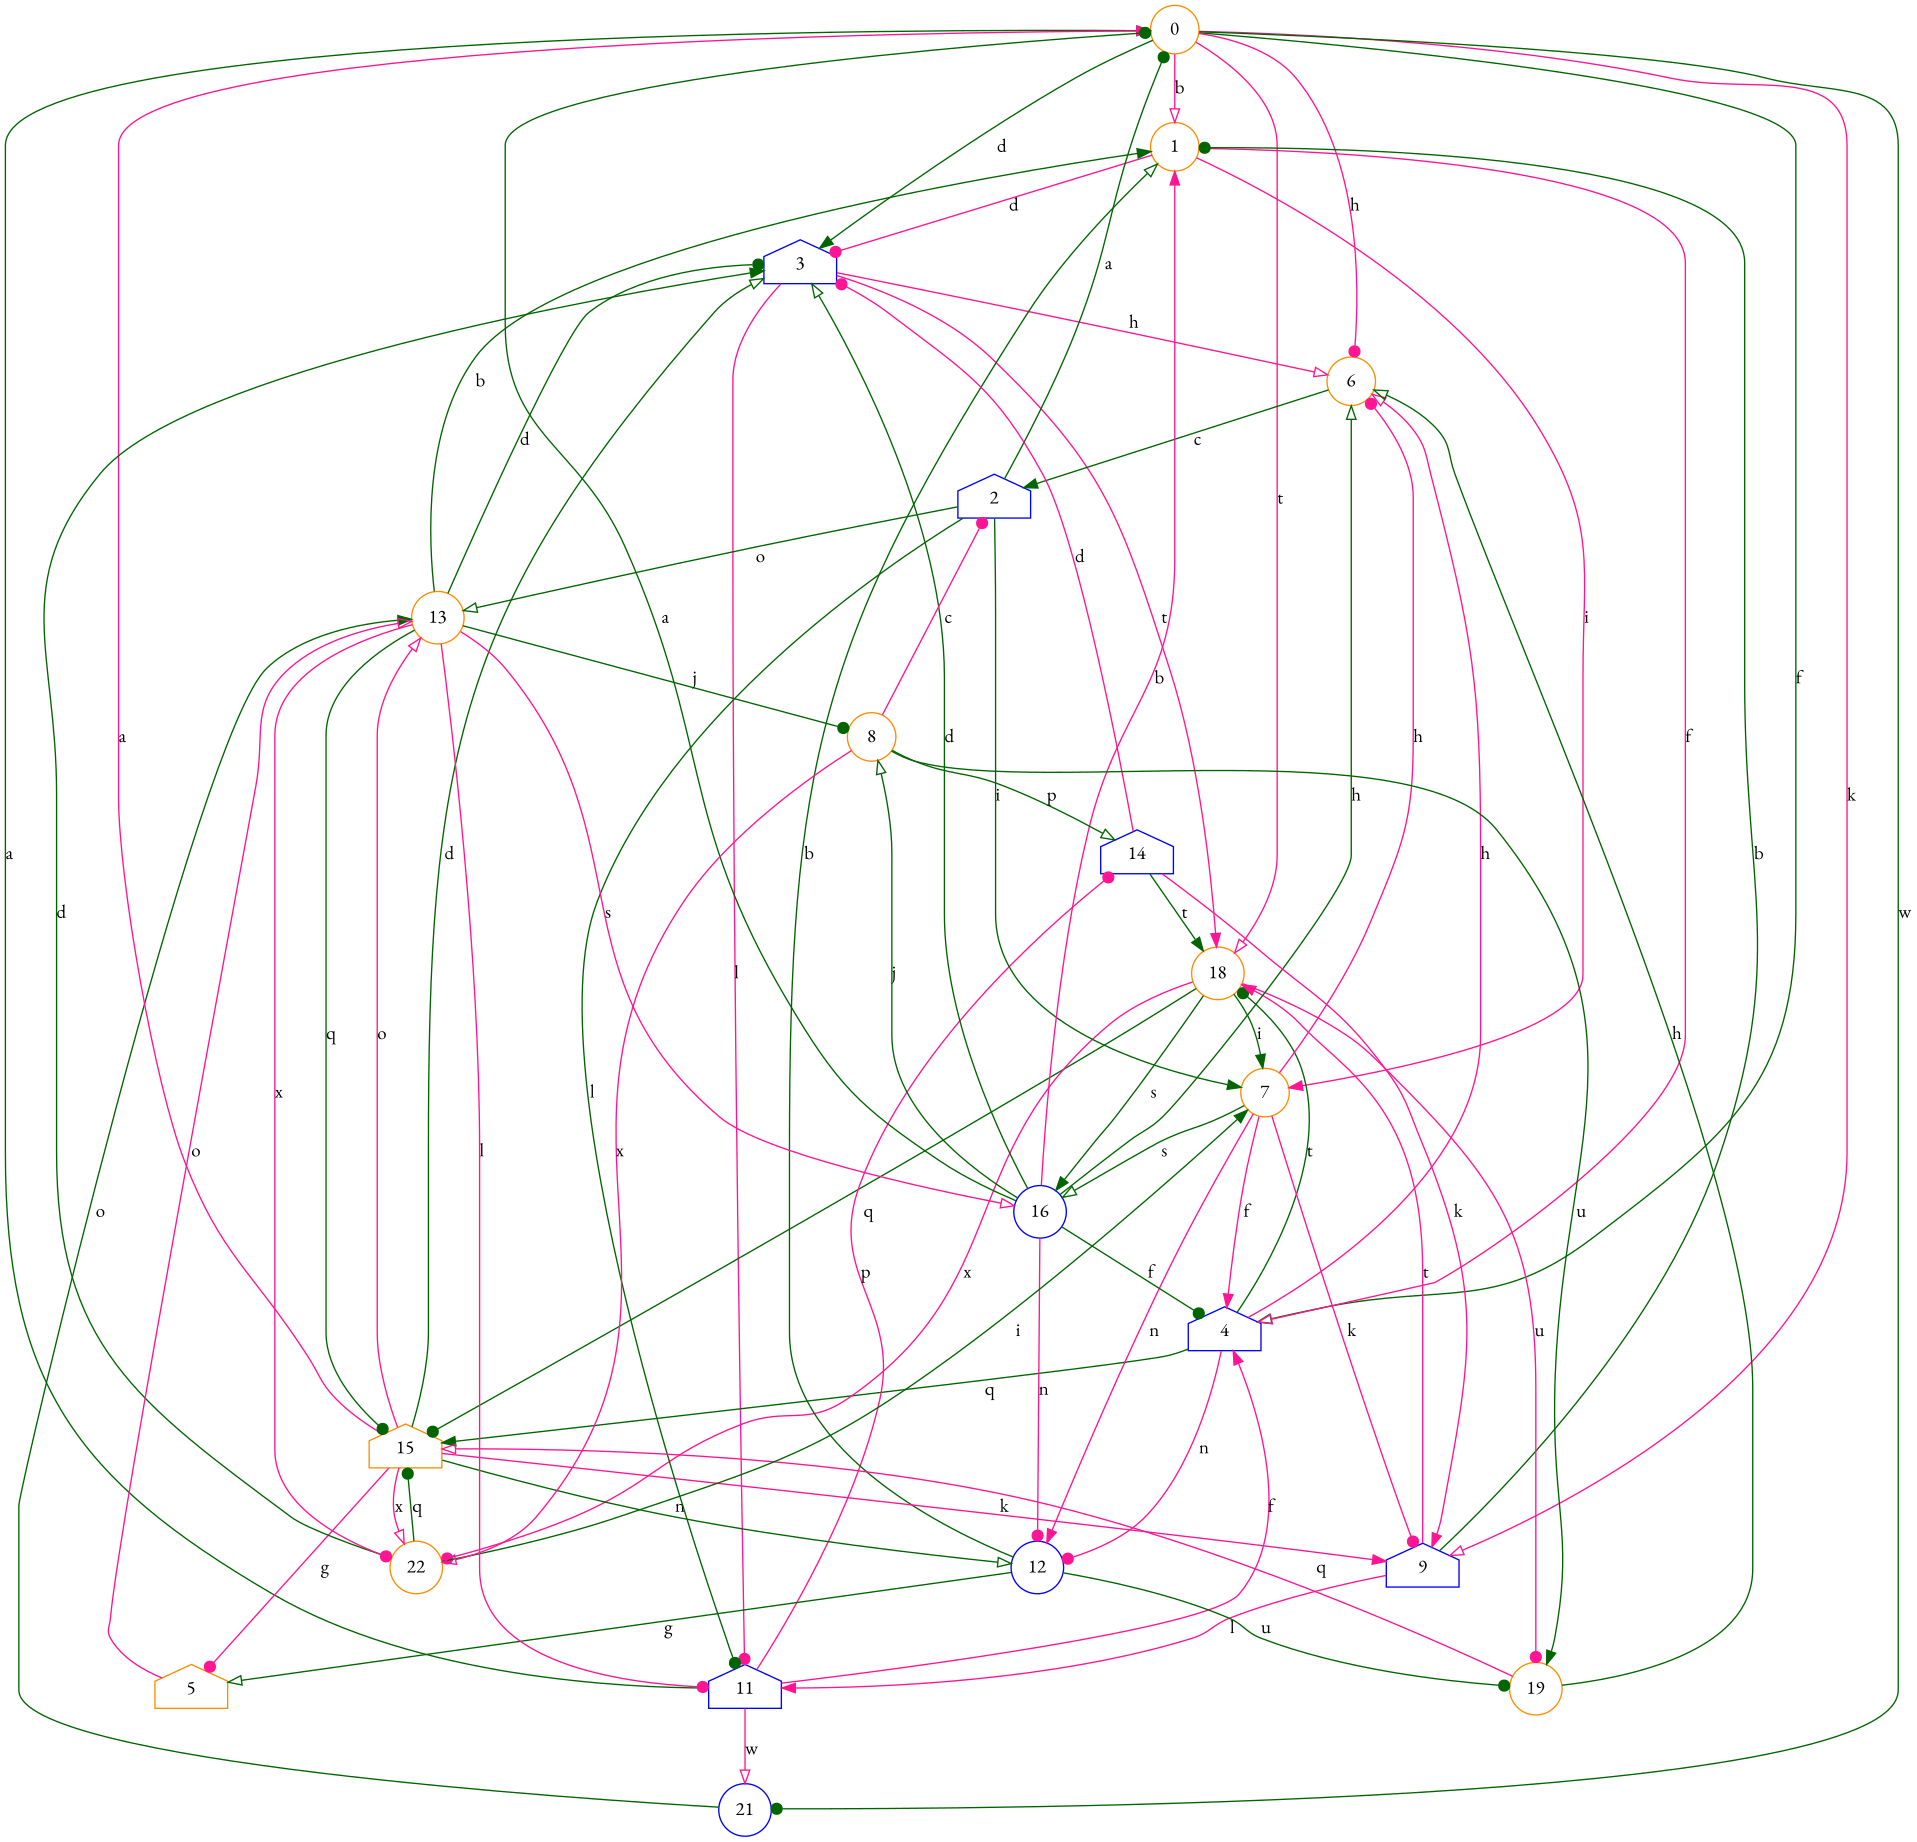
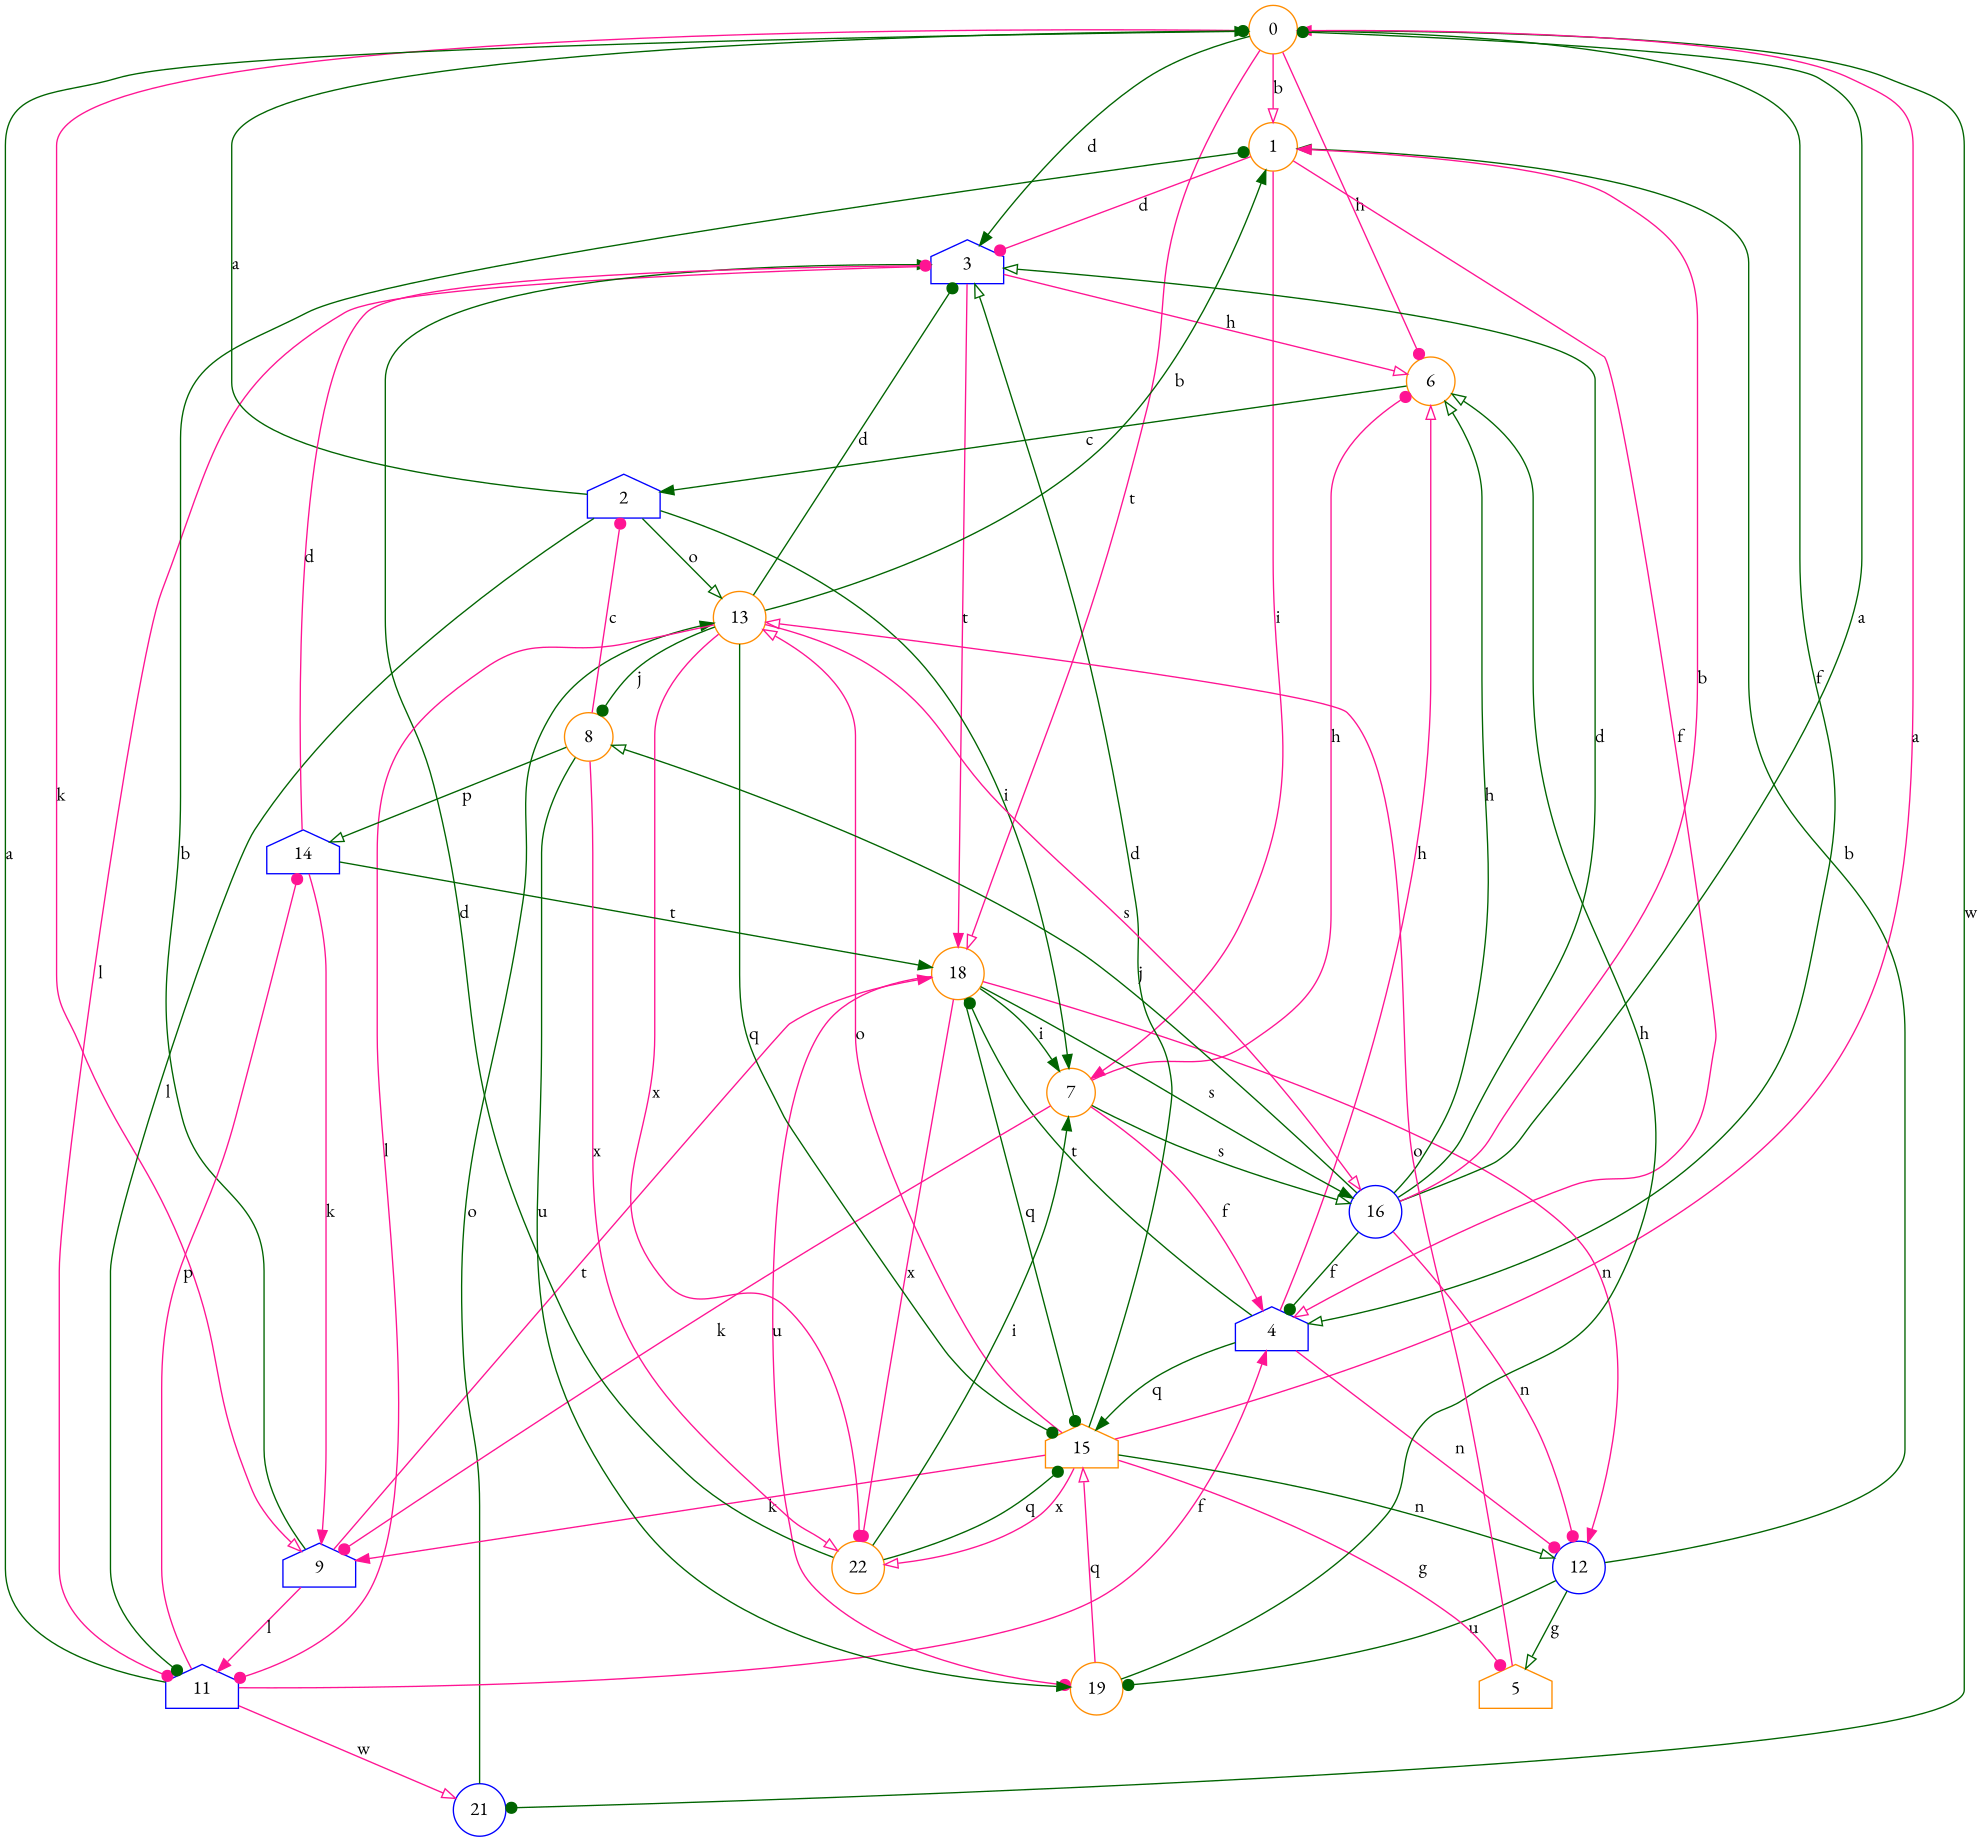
  strict digraph {
    fontname="EB Garamond"
    node [color=darkorange fontname="EB Garamond" shape=circle]
    edge [arrowhead=dot color=deeppink fontname="EB Garamond"]
    0
    1
    3 [color=blue shape=house]
    4 [color=blue shape=house]
    6
    9 [color=blue shape=house]
    18
    21 [color=blue]
    7
    11 [color=blue shape=house]
    12 [color=blue]
    15 [shape=house]
    2 [color=blue shape=house]
    16 [color=blue]
    19
    22
    13
    14 [color=blue shape=house]
    8
    5 [shape=house]
    0 -> 1 [arrowhead=onormal label=b]
    0 -> 3 [arrowhead=normal color=darkgreen label=d]
    0 -> 4 [arrowhead=onormal color=darkgreen label=f]
    0 -> 6 [label=h]
    0 -> 9 [arrowhead=onormal label=k]
    0 -> 18 [arrowhead=onormal label=t]
    0 -> 21 [color=darkgreen label=w]
    1 -> 3 [label=d]
    1 -> 4 [arrowhead=onormal label=f]
    1 -> 7 [arrowhead=normal label=i]
    3 -> 6 [arrowhead=onormal label=h]
    3 -> 18 [arrowhead=normal label=t]
    3 -> 11 [label=l]
    4 -> 6 [arrowhead=onormal label=h]
    4 -> 18 [color=darkgreen label=t]
    4 -> 12 [label=n]
    4 -> 15 [arrowhead=normal color=darkgreen label=q]
    6 -> 2 [arrowhead=normal color=darkgreen label=c]
    9 -> 1 [color=darkgreen label=b]
    9 -> 18 [arrowhead=normal label=t]
    9 -> 11 [arrowhead=normal label=l]
    18 -> 7 [arrowhead=normal color=darkgreen label=i]
-   7 -> 12 [arrowhead=normal label=n]
+   18 -> 12 [arrowhead=normal label=n]
    18 -> 15 [color=darkgreen label=q]
    18 -> 16 [arrowhead=normal color=darkgreen label=s]
    18 -> 19 [label=u]
    18 -> 22 [label=x]
    21 -> 13 [arrowhead=normal color=darkgreen label=o]
    7 -> 4 [arrowhead=normal label=f]
    7 -> 6 [label=h]
    7 -> 9 [label=k]
    7 -> 16 [arrowhead=onormal color=darkgreen label=s]
    11 -> 0 [arrowhead=normal color=darkgreen label=a]
    11 -> 4 [arrowhead=normal label=f]
    11 -> 21 [arrowhead=onormal label=w]
    11 -> 14 [label=p]
    12 -> 1 [arrowhead=onormal color=darkgreen label=b]
    12 -> 19 [color=darkgreen label=u]
    12 -> 5 [arrowhead=onormal color=darkgreen label=g]
    15 -> 0 [arrowhead=normal label=a]
    15 -> 3 [arrowhead=onormal color=darkgreen label=d]
    15 -> 9 [arrowhead=normal label=k]
    15 -> 12 [arrowhead=onormal color=darkgreen label=n]
    15 -> 22 [arrowhead=onormal label=x]
    15 -> 13 [arrowhead=onormal label=o]
    15 -> 5 [label=g]
    2 -> 0 [color=darkgreen label=a]
    2 -> 7 [arrowhead=normal color=darkgreen label=i]
    2 -> 11 [color=darkgreen label=l]
    2 -> 13 [arrowhead=onormal color=darkgreen label=o]
    16 -> 0 [color=darkgreen label=a]
    16 -> 1 [arrowhead=normal label=b]
    16 -> 3 [arrowhead=onormal color=darkgreen label=d]
    16 -> 4 [color=darkgreen label=f]
    16 -> 6 [arrowhead=onormal color=darkgreen label=h]
    16 -> 12 [label=n]
    16 -> 8 [arrowhead=onormal color=darkgreen label=j]
    19 -> 6 [arrowhead=onormal color=darkgreen label=h]
    19 -> 15 [arrowhead=onormal label=q]
    22 -> 3 [arrowhead=normal color=darkgreen label=d]
    22 -> 7 [arrowhead=normal color=darkgreen label=i]
    22 -> 15 [color=darkgreen label=q]
    13 -> 1 [arrowhead=normal color=darkgreen label=b]
    13 -> 3 [color=darkgreen label=d]
    13 -> 11 [label=l]
    13 -> 15 [color=darkgreen label=q]
    13 -> 16 [arrowhead=onormal label=s]
    13 -> 22 [label=x]
    13 -> 8 [color=darkgreen label=j]
    14 -> 3 [label=d]
    14 -> 9 [arrowhead=normal label=k]
    14 -> 18 [arrowhead=normal color=darkgreen label=t]
    8 -> 2 [label=c]
    8 -> 19 [arrowhead=normal color=darkgreen label=u]
    8 -> 22 [arrowhead=onormal label=x]
    8 -> 14 [arrowhead=onormal color=darkgreen label=p]
    5 -> 13 [arrowhead=onormal label=o]
  }
